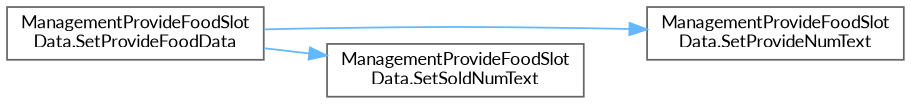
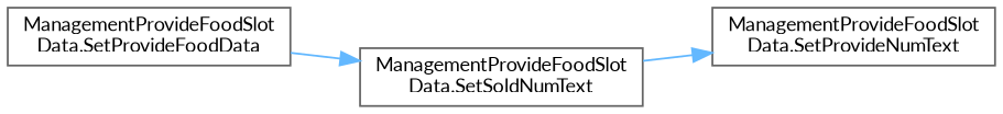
  digraph {
    fontname=Lato
    rankdir=LR
    node [color=grey40 fillcolor=white fontname=Lato fontsize=10 shape=box style=filled]
    edge [color=steelblue1 fontname=Lato fontsize=10 labelfontname=Helvetica labelfontsize=10 style=solid]
    n1 [height=0.2 label="ManagementProvideFoodSlot\lData.SetProvideFoodData" width=0.4]
    n2 [height=0.2 label="ManagementProvideFoodSlot\lData.SetProvideNumText" width=0.4]
    n3 [height=0.2 label="ManagementProvideFoodSlot\lData.SetSoldNumText" width=0.4]
-   n1 -> n2
+   n3 -> n2
    n1 -> n3
  }
